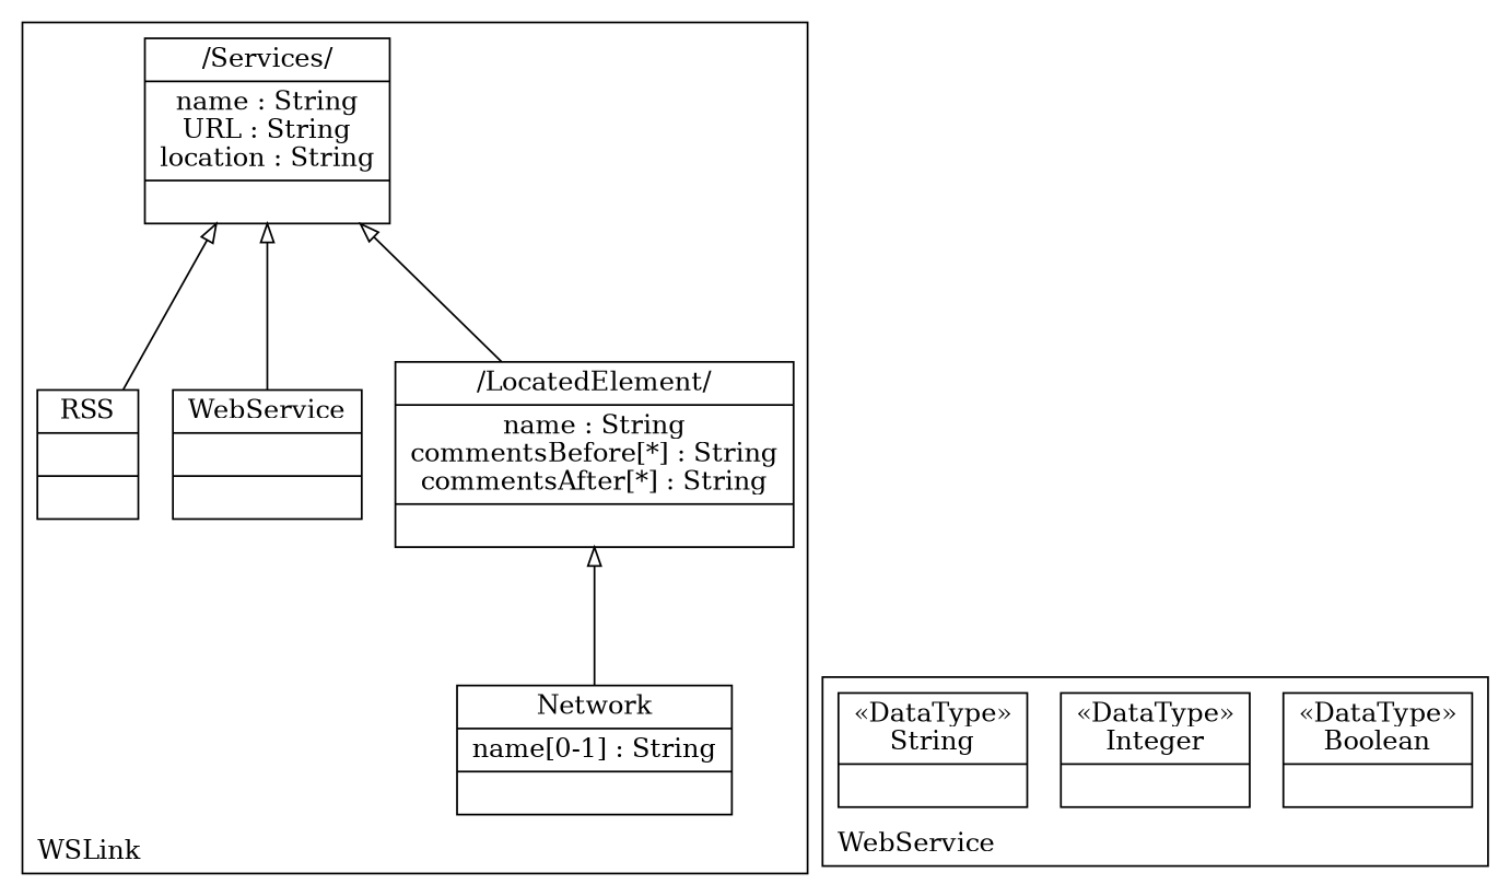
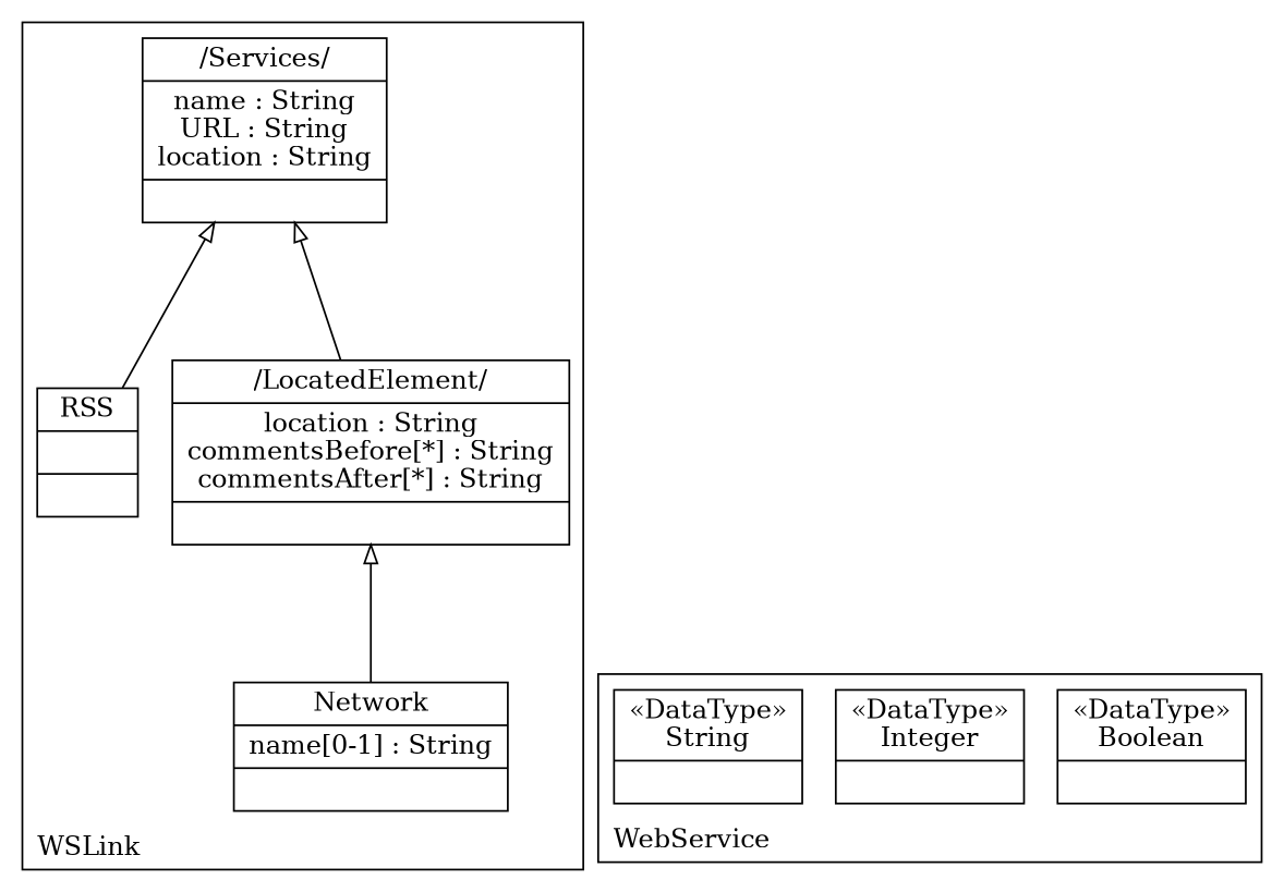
  digraph {
    compound=true
    labeljust=l
    labelloc=t
    nodeSep=0.75
    rankdir=BT
    node [shape=record]
    edge [arrowhead=onormal constraint=true group=LocatedElement minlen=2]
-   n1 [label="{/LocatedElement/|name : String\ncommentsBefore[*] : String\ncommentsAfter[*] : String| }"]
+   n1 [label="{/LocatedElement/|location : String\ncommentsBefore[*] : String\ncommentsAfter[*] : String| }"]
    n2 [label="{Network|name[0-1] : String| }"]
    n3 [label="{/Services/|name : String\nURL : String\nlocation : String| }"]
-   n4 [label="{WebService| | }"]
    n5 [label="{RSS| | }"]
    n6 [label="{&#171;DataType&#187;\nBoolean|}"]
    n7 [label="{&#171;DataType&#187;\nInteger|}"]
    n8 [label="{&#171;DataType&#187;\nString|}"]
    subgraph cluster_1 {
      color=black
      label=WSLink
      n1
      n2
      n3
-     n4
      n5
    }
    subgraph cluster_2 {
      color=black
      label=WebService
      n6
      n7
      n8
    }
    n1 -> n3
    n2 -> n1
-   n4 -> n3 [group=Services]
    n5 -> n3 [group=Services]
  }
